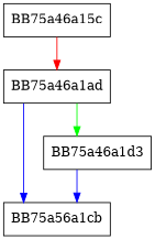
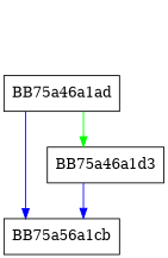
  digraph {
    splines=ortho
    node [shape=box]
    edge [color=blue]
-   BB75a46a15c
    BB75a46a1ad
    n3 [label=BB75a56a1cb]
    BB75a46a1d3
-   BB75a46a15c -> BB75a46a1ad [color=red]
    BB75a46a1ad -> n3
    BB75a46a1ad -> BB75a46a1d3 [color=green]
    BB75a46a1d3 -> n3
  }
